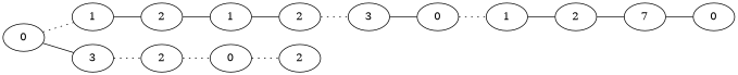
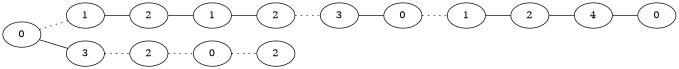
  graph {
    rankdir=LR
    n1 [label=0]
    n2 [label=1]
    n3 [label=3]
    n4 [label=2]
    n5 [label=1]
    n6 [label=2]
    n7 [label=3]
    n8 [label=0]
    n9 [label=1]
    n10 [label=2]
-   n11 [label=7]
+   n11 [label=4]
    n12 [label=0]
    n13 [label=2]
    n14 [label=0]
    n15 [label=2]
    n1 -- n2 [style=dotted]
    n1 -- n3
    n2 -- n4
    n3 -- n13 [style=dotted]
    n4 -- n5
    n5 -- n6
    n6 -- n7 [style=dotted]
    n7 -- n8
    n8 -- n9 [style=dotted]
    n9 -- n10
    n10 -- n11
    n11 -- n12
    n13 -- n14 [style=dotted]
    n14 -- n15 [style=dotted]
  }
